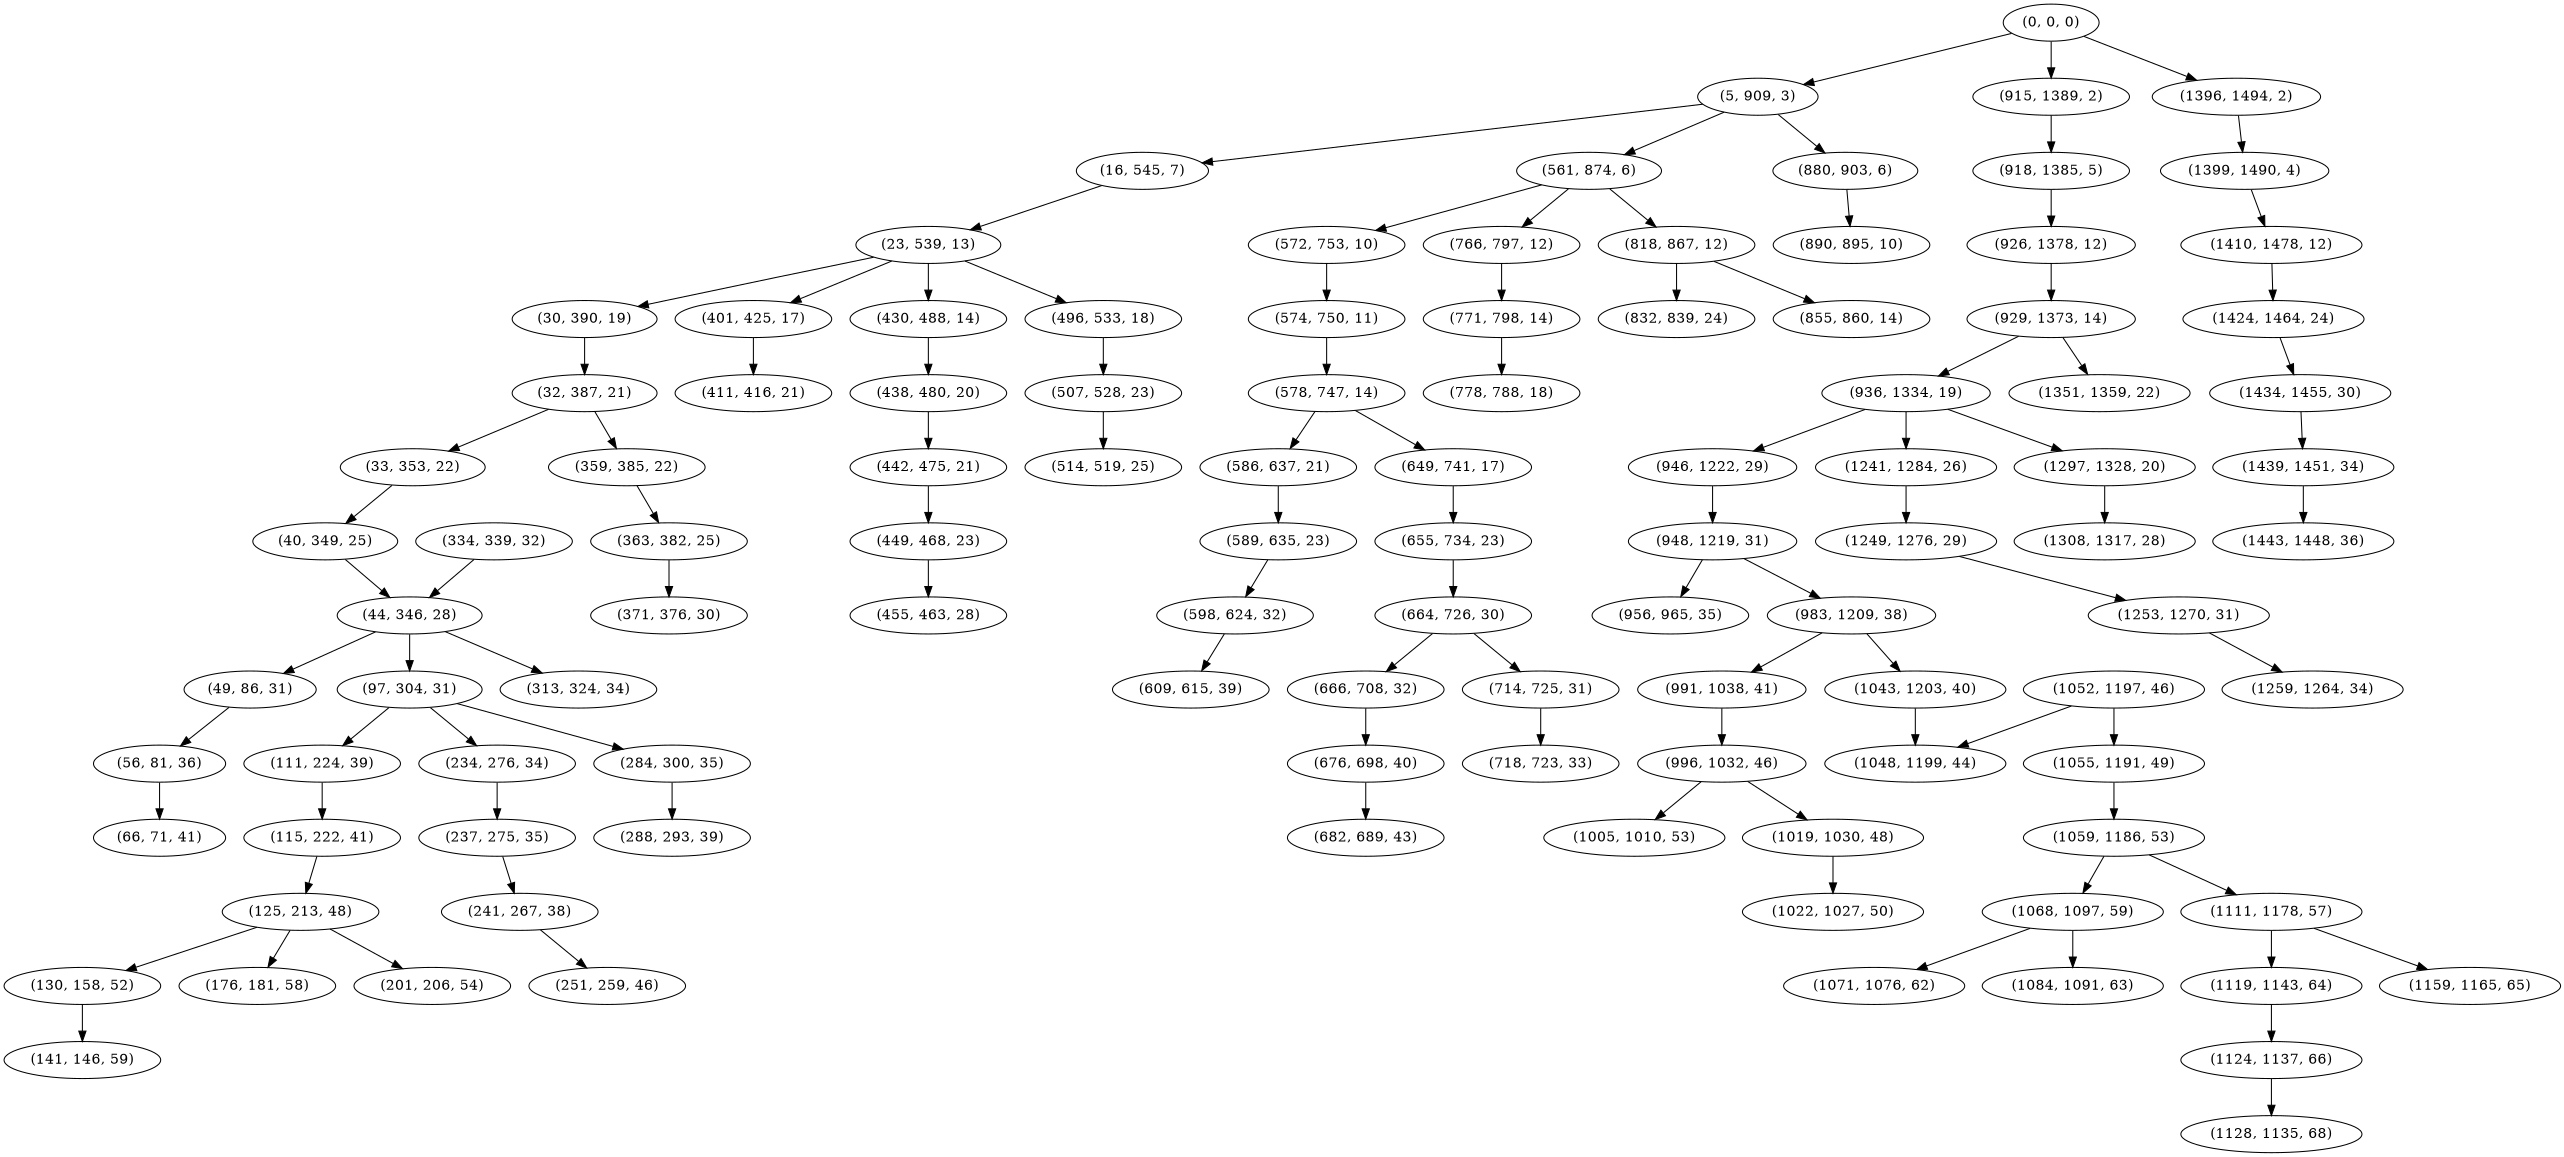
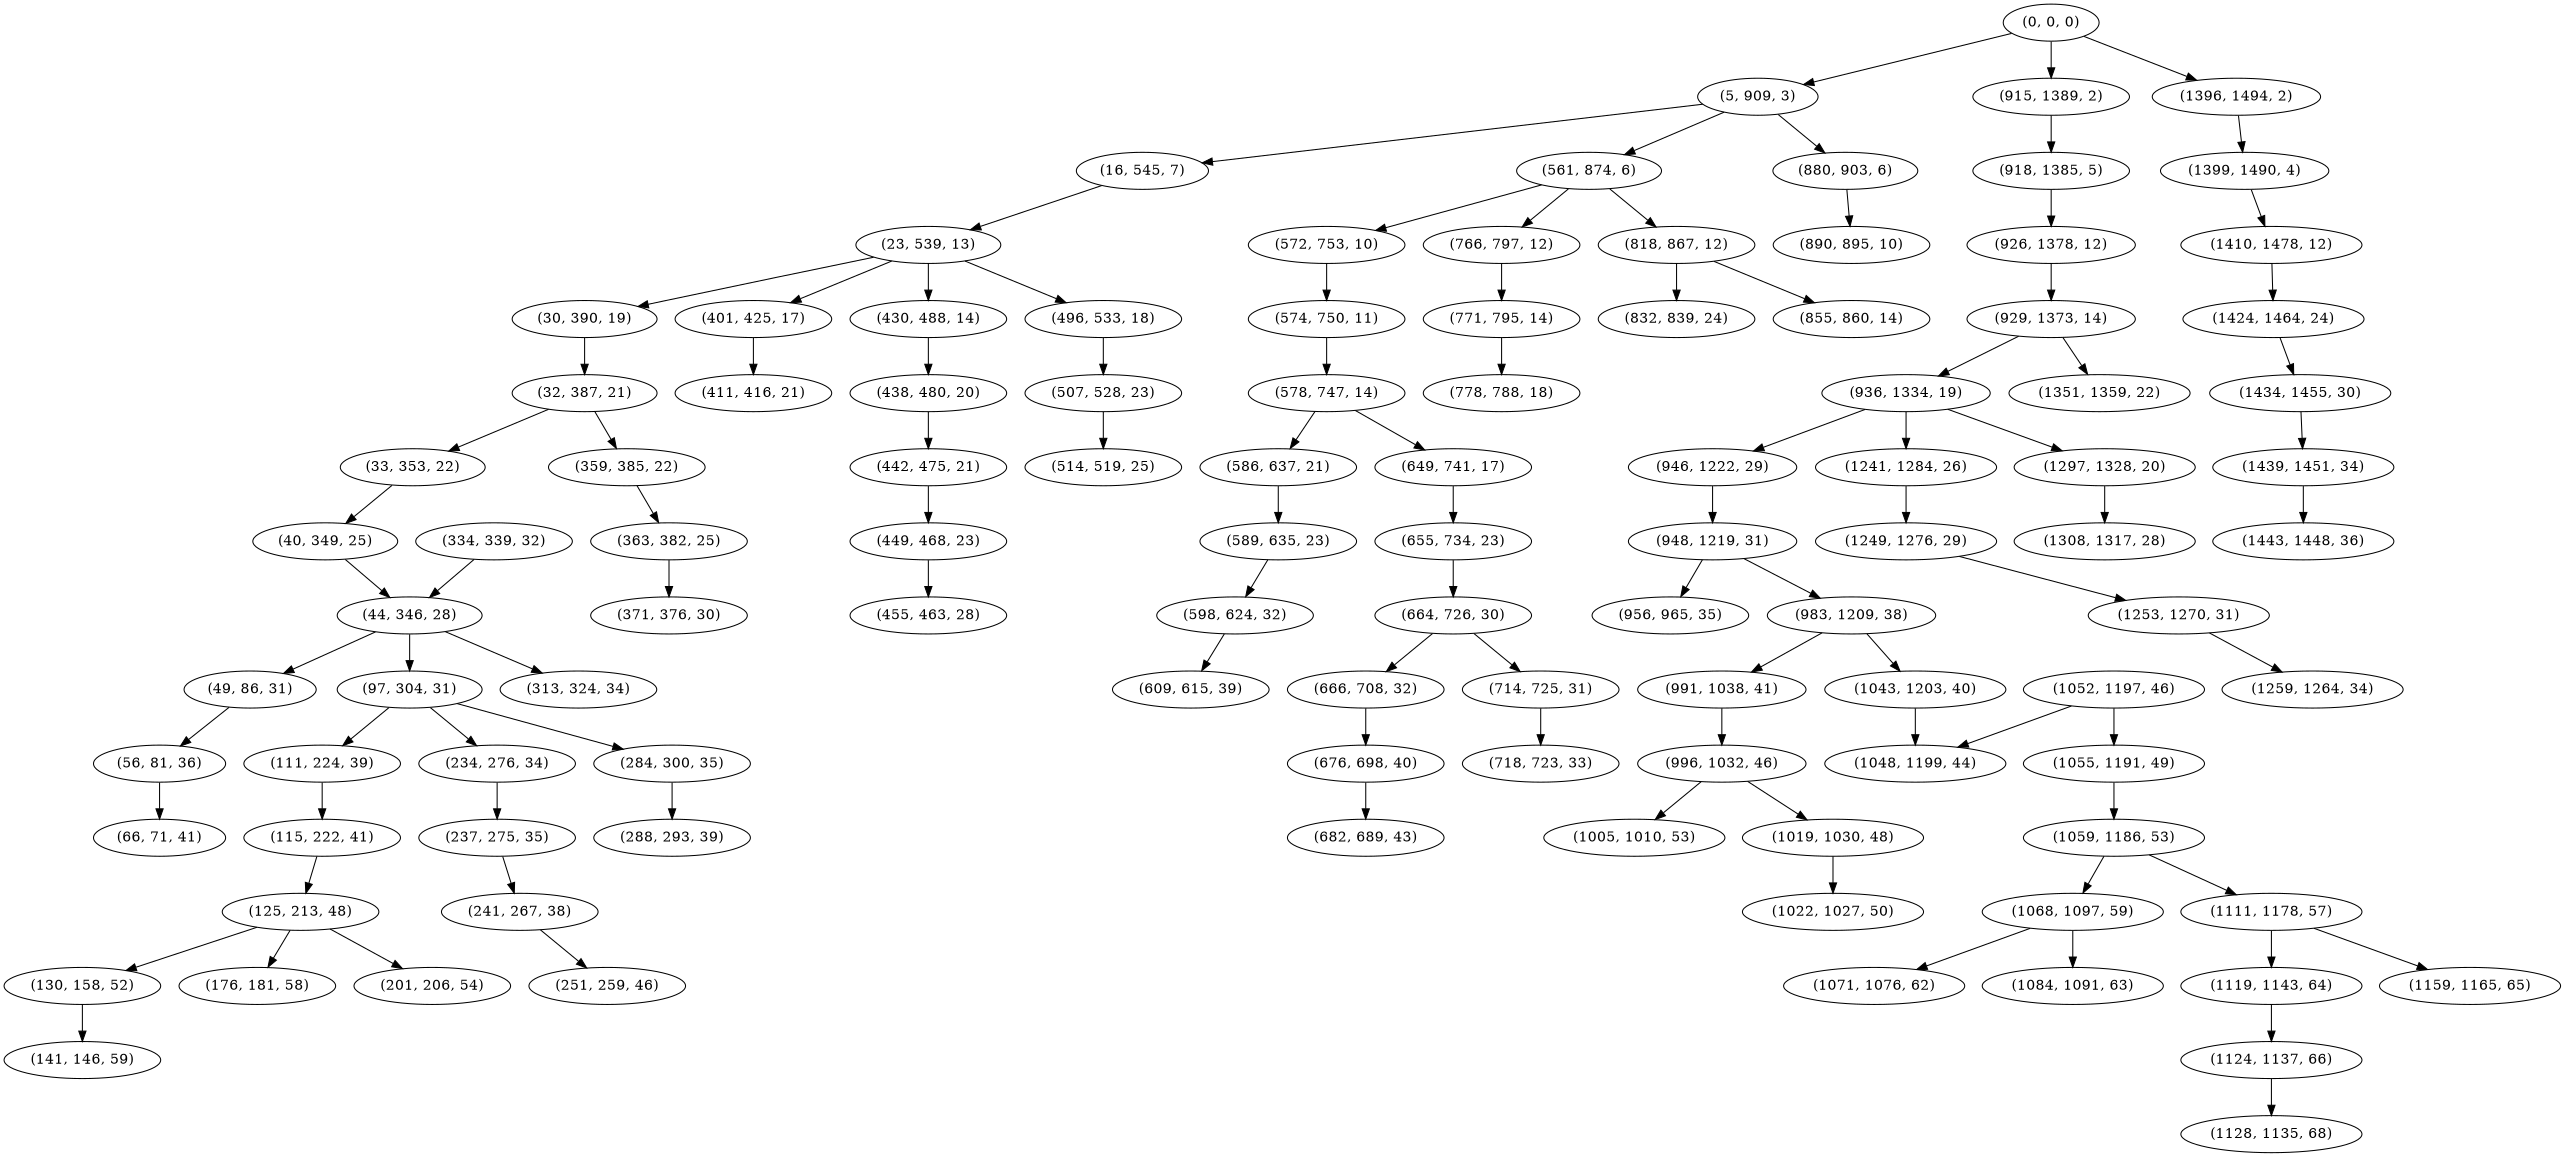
  digraph {
    "(0, 0, 0)"
    "(5, 909, 3)"
    "(915, 1389, 2)"
    "(1396, 1494, 2)"
    "(16, 545, 7)"
    "(561, 874, 6)"
    "(880, 903, 6)"
    "(918, 1385, 5)"
    "(1399, 1490, 4)"
    "(23, 539, 13)"
    "(572, 753, 10)"
    "(766, 797, 12)"
    "(818, 867, 12)"
    "(890, 895, 10)"
    "(30, 390, 19)"
    "(401, 425, 17)"
    "(430, 488, 14)"
    "(496, 533, 18)"
    "(32, 387, 21)"
    "(411, 416, 21)"
    "(438, 480, 20)"
    "(507, 528, 23)"
    "(33, 353, 22)"
    "(359, 385, 22)"
    "(40, 349, 25)"
    "(363, 382, 25)"
    "(44, 346, 28)"
    "(49, 86, 31)"
    "(97, 304, 31)"
    "(313, 324, 34)"
    "(56, 81, 36)"
    "(111, 224, 39)"
    "(234, 276, 34)"
    "(284, 300, 35)"
    "(334, 339, 32)"
    "(66, 71, 41)"
    "(115, 222, 41)"
    "(237, 275, 35)"
    "(288, 293, 39)"
    "(125, 213, 48)"
    "(130, 158, 52)"
    "(176, 181, 58)"
    "(201, 206, 54)"
    "(141, 146, 59)"
    "(241, 267, 38)"
    "(251, 259, 46)"
    "(371, 376, 30)"
    "(442, 475, 21)"
    "(449, 468, 23)"
    "(455, 463, 28)"
    "(514, 519, 25)"
    "(574, 750, 11)"
-   "(771, 795, 14)" [label="(771, 798, 14)"]
+   "(771, 795, 14)"
    "(832, 839, 24)"
    "(855, 860, 14)"
    "(578, 747, 14)"
    "(586, 637, 21)"
    "(649, 741, 17)"
    "(589, 635, 23)"
    "(655, 734, 23)"
    "(598, 624, 32)"
    "(609, 615, 39)"
    "(664, 726, 30)"
    "(666, 708, 32)"
    "(714, 725, 31)"
    "(676, 698, 40)"
    "(718, 723, 33)"
    "(682, 689, 43)"
    "(778, 788, 18)"
    "(926, 1378, 12)"
    "(929, 1373, 14)"
    "(936, 1334, 19)"
    "(1351, 1359, 22)"
    "(946, 1222, 29)"
    "(1241, 1284, 26)"
    "(1297, 1328, 20)"
    "(948, 1219, 31)"
    "(1249, 1276, 29)"
    "(1308, 1317, 28)"
    "(956, 965, 35)"
    "(983, 1209, 38)"
    "(991, 1038, 41)"
    "(1043, 1203, 40)"
    "(996, 1032, 46)"
    "(1048, 1199, 44)"
    "(1005, 1010, 53)"
    "(1019, 1030, 48)"
    "(1022, 1027, 50)"
    "(1052, 1197, 46)"
    "(1055, 1191, 49)"
    "(1059, 1186, 53)"
    "(1068, 1097, 59)"
    "(1111, 1178, 57)"
    "(1071, 1076, 62)"
    "(1084, 1091, 63)"
    "(1119, 1143, 64)"
    "(1159, 1165, 65)"
    "(1124, 1137, 66)"
    "(1128, 1135, 68)"
    "(1253, 1270, 31)"
    "(1259, 1264, 34)"
    "(1410, 1478, 12)"
    "(1424, 1464, 24)"
    "(1434, 1455, 30)"
    "(1439, 1451, 34)"
    "(1443, 1448, 36)"
    "(0, 0, 0)" -> "(5, 909, 3)"
    "(0, 0, 0)" -> "(915, 1389, 2)"
    "(0, 0, 0)" -> "(1396, 1494, 2)"
    "(5, 909, 3)" -> "(16, 545, 7)"
    "(5, 909, 3)" -> "(561, 874, 6)"
    "(5, 909, 3)" -> "(880, 903, 6)"
    "(915, 1389, 2)" -> "(918, 1385, 5)"
    "(1396, 1494, 2)" -> "(1399, 1490, 4)"
    "(16, 545, 7)" -> "(23, 539, 13)"
    "(561, 874, 6)" -> "(572, 753, 10)"
    "(561, 874, 6)" -> "(766, 797, 12)"
    "(561, 874, 6)" -> "(818, 867, 12)"
    "(880, 903, 6)" -> "(890, 895, 10)"
    "(918, 1385, 5)" -> "(926, 1378, 12)"
    "(1399, 1490, 4)" -> "(1410, 1478, 12)"
    "(23, 539, 13)" -> "(30, 390, 19)"
    "(23, 539, 13)" -> "(401, 425, 17)"
    "(23, 539, 13)" -> "(430, 488, 14)"
    "(23, 539, 13)" -> "(496, 533, 18)"
    "(572, 753, 10)" -> "(574, 750, 11)"
    "(766, 797, 12)" -> "(771, 795, 14)"
    "(818, 867, 12)" -> "(832, 839, 24)"
    "(818, 867, 12)" -> "(855, 860, 14)"
    "(30, 390, 19)" -> "(32, 387, 21)"
    "(401, 425, 17)" -> "(411, 416, 21)"
    "(430, 488, 14)" -> "(438, 480, 20)"
    "(496, 533, 18)" -> "(507, 528, 23)"
    "(32, 387, 21)" -> "(33, 353, 22)"
    "(32, 387, 21)" -> "(359, 385, 22)"
    "(438, 480, 20)" -> "(442, 475, 21)"
    "(507, 528, 23)" -> "(514, 519, 25)"
    "(33, 353, 22)" -> "(40, 349, 25)"
    "(359, 385, 22)" -> "(363, 382, 25)"
    "(40, 349, 25)" -> "(44, 346, 28)"
    "(363, 382, 25)" -> "(371, 376, 30)"
    "(44, 346, 28)" -> "(49, 86, 31)"
    "(44, 346, 28)" -> "(97, 304, 31)"
    "(44, 346, 28)" -> "(313, 324, 34)"
    "(49, 86, 31)" -> "(56, 81, 36)"
    "(97, 304, 31)" -> "(111, 224, 39)"
    "(97, 304, 31)" -> "(234, 276, 34)"
    "(97, 304, 31)" -> "(284, 300, 35)"
    "(56, 81, 36)" -> "(66, 71, 41)"
    "(111, 224, 39)" -> "(115, 222, 41)"
    "(234, 276, 34)" -> "(237, 275, 35)"
    "(284, 300, 35)" -> "(288, 293, 39)"
    "(334, 339, 32)" -> "(44, 346, 28)"
    "(115, 222, 41)" -> "(125, 213, 48)"
    "(237, 275, 35)" -> "(241, 267, 38)"
    "(125, 213, 48)" -> "(130, 158, 52)"
    "(125, 213, 48)" -> "(176, 181, 58)"
    "(125, 213, 48)" -> "(201, 206, 54)"
    "(130, 158, 52)" -> "(141, 146, 59)"
    "(241, 267, 38)" -> "(251, 259, 46)"
    "(442, 475, 21)" -> "(449, 468, 23)"
    "(449, 468, 23)" -> "(455, 463, 28)"
    "(574, 750, 11)" -> "(578, 747, 14)"
    "(771, 795, 14)" -> "(778, 788, 18)"
    "(578, 747, 14)" -> "(586, 637, 21)"
    "(578, 747, 14)" -> "(649, 741, 17)"
    "(586, 637, 21)" -> "(589, 635, 23)"
    "(649, 741, 17)" -> "(655, 734, 23)"
    "(589, 635, 23)" -> "(598, 624, 32)"
    "(655, 734, 23)" -> "(664, 726, 30)"
    "(598, 624, 32)" -> "(609, 615, 39)"
    "(664, 726, 30)" -> "(666, 708, 32)"
    "(664, 726, 30)" -> "(714, 725, 31)"
    "(666, 708, 32)" -> "(676, 698, 40)"
    "(714, 725, 31)" -> "(718, 723, 33)"
    "(676, 698, 40)" -> "(682, 689, 43)"
    "(926, 1378, 12)" -> "(929, 1373, 14)"
    "(929, 1373, 14)" -> "(936, 1334, 19)"
    "(929, 1373, 14)" -> "(1351, 1359, 22)"
    "(936, 1334, 19)" -> "(946, 1222, 29)"
    "(936, 1334, 19)" -> "(1241, 1284, 26)"
    "(936, 1334, 19)" -> "(1297, 1328, 20)"
    "(946, 1222, 29)" -> "(948, 1219, 31)"
    "(1241, 1284, 26)" -> "(1249, 1276, 29)"
    "(1297, 1328, 20)" -> "(1308, 1317, 28)"
    "(948, 1219, 31)" -> "(956, 965, 35)"
    "(948, 1219, 31)" -> "(983, 1209, 38)"
    "(1249, 1276, 29)" -> "(1253, 1270, 31)"
    "(983, 1209, 38)" -> "(991, 1038, 41)"
    "(983, 1209, 38)" -> "(1043, 1203, 40)"
    "(991, 1038, 41)" -> "(996, 1032, 46)"
    "(1043, 1203, 40)" -> "(1048, 1199, 44)"
    "(996, 1032, 46)" -> "(1005, 1010, 53)"
    "(996, 1032, 46)" -> "(1019, 1030, 48)"
    "(1019, 1030, 48)" -> "(1022, 1027, 50)"
    "(1052, 1197, 46)" -> "(1048, 1199, 44)"
    "(1052, 1197, 46)" -> "(1055, 1191, 49)"
    "(1055, 1191, 49)" -> "(1059, 1186, 53)"
    "(1059, 1186, 53)" -> "(1068, 1097, 59)"
    "(1059, 1186, 53)" -> "(1111, 1178, 57)"
    "(1068, 1097, 59)" -> "(1071, 1076, 62)"
    "(1068, 1097, 59)" -> "(1084, 1091, 63)"
    "(1111, 1178, 57)" -> "(1119, 1143, 64)"
    "(1111, 1178, 57)" -> "(1159, 1165, 65)"
    "(1119, 1143, 64)" -> "(1124, 1137, 66)"
    "(1124, 1137, 66)" -> "(1128, 1135, 68)"
    "(1253, 1270, 31)" -> "(1259, 1264, 34)"
    "(1410, 1478, 12)" -> "(1424, 1464, 24)"
    "(1424, 1464, 24)" -> "(1434, 1455, 30)"
    "(1434, 1455, 30)" -> "(1439, 1451, 34)"
    "(1439, 1451, 34)" -> "(1443, 1448, 36)"
  }
